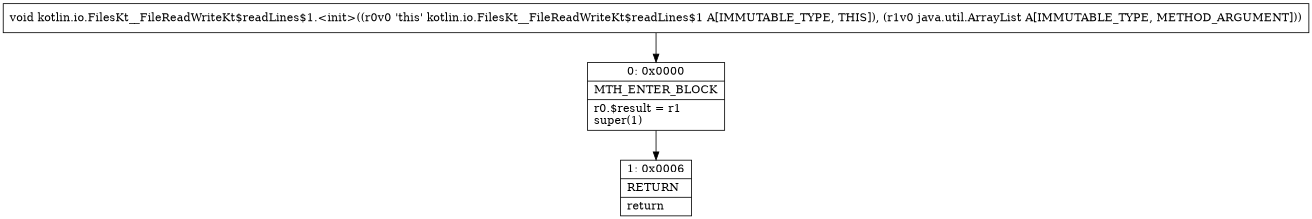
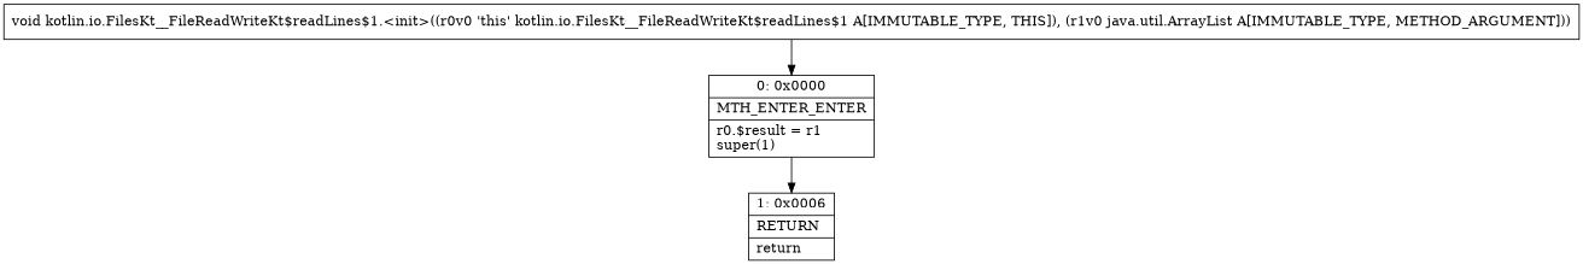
  digraph {
    node [shape=record]
-   n1 [label="{0\:\ 0x0000|MTH_ENTER_BLOCK\l|r0.$result = r1\lsuper(1)\l}"]
+   n1 [label="{0\:\ 0x0000|MTH_ENTER_ENTER\l|r0.$result = r1\lsuper(1)\l}"]
    n2 [label="{1\:\ 0x0006|RETURN\l|return\l}"]
    n3 [label="{void kotlin.io.FilesKt__FileReadWriteKt$readLines$1.\<init\>((r0v0 'this' kotlin.io.FilesKt__FileReadWriteKt$readLines$1 A[IMMUTABLE_TYPE, THIS]), (r1v0 java.util.ArrayList A[IMMUTABLE_TYPE, METHOD_ARGUMENT])) }"]
    n1 -> n2
    n3 -> n1
  }
